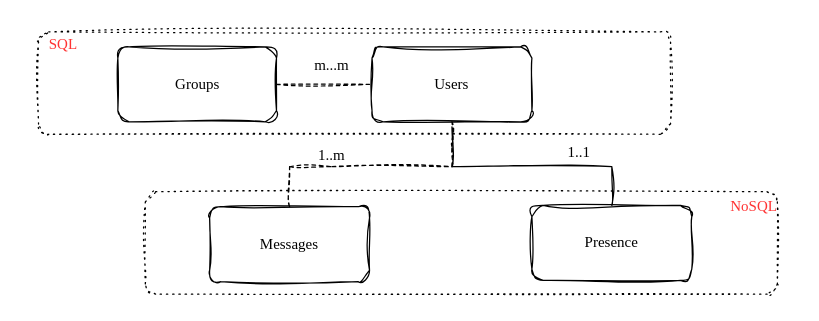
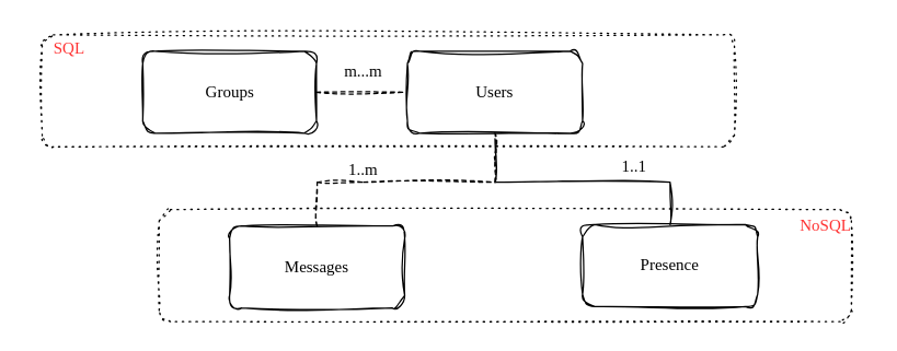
  <mxCell id="0" />
  <mxCell id="1" parent="0" />
  <mxCell id="2" value="" style="group" vertex="1" connectable="0" parent="1"><mxGeometry x="20" y="20" width="613" height="215" as="geometry" /></mxCell>
  <mxCell id="3" value="&lt;font face=&quot;Comic Sans MS&quot;&gt;Users&lt;/font&gt;" style="rounded=1;whiteSpace=wrap;html=1;sketch=1;curveFitting=1;jiggle=2;" vertex="1" parent="2"><mxGeometry x="277" y="17" width="128" height="60" as="geometry" /></mxCell>
- <mxCell id="4" value="&lt;div&gt;&lt;font face=&quot;Comic Sans MS&quot;&gt;Groups&lt;/font&gt;&lt;/div&gt;" style="rounded=1;whiteSpace=wrap;html=1;sketch=1;curveFitting=1;jiggle=2;" vertex="1" parent="2"><mxGeometry x="73.5" y="17" width="127" height="60" as="geometry" /></mxCell>
+ <mxCell id="4" value="&lt;div&gt;&lt;font face=&quot;Comic Sans MS&quot;&gt;Groups&lt;/font&gt;&lt;/div&gt;" style="rounded=1;whiteSpace=wrap;html=1;sketch=1;curveFitting=1;jiggle=2;" vertex="1" parent="2"><mxGeometry x="83.5" y="17" width="127" height="60" as="geometry" /></mxCell>
  <mxCell id="5" value="&lt;font face=&quot;Comic Sans MS&quot;&gt;Messages&lt;/font&gt;" style="rounded=1;whiteSpace=wrap;html=1;sketch=1;curveFitting=1;jiggle=2;" vertex="1" parent="2"><mxGeometry x="147" y="145" width="128" height="60" as="geometry" /></mxCell>
  <mxCell id="6" value="&lt;font face=&quot;Comic Sans MS&quot;&gt;Presence&lt;/font&gt;" style="rounded=1;whiteSpace=wrap;html=1;sketch=1;curveFitting=1;jiggle=2;" vertex="1" parent="2"><mxGeometry x="405" y="144" width="128" height="60" as="geometry" /></mxCell>
  <mxCell id="7" value="&lt;font face=&quot;Comic Sans MS&quot;&gt;m...m&lt;/font&gt;" style="text;html=1;strokeColor=none;fillColor=none;align=center;verticalAlign=middle;whiteSpace=wrap;rounded=0;" vertex="1" parent="2"><mxGeometry x="215" y="17" width="60" height="30" as="geometry" /></mxCell>
  <mxCell id="8" value="" style="endArrow=none;html=1;rounded=0;entryX=0.5;entryY=1;entryDx=0;entryDy=0;exitX=0.5;exitY=0;exitDx=0;exitDy=0;sketch=1;curveFitting=1;jiggle=2;dashed=1;" edge="1" parent="2" source="5" target="3"><mxGeometry width="50" height="50" relative="1" as="geometry"><mxPoint x="325" y="211" as="sourcePoint" /><mxPoint x="375" y="161" as="targetPoint" /><Array as="points"><mxPoint x="211" y="113" /><mxPoint x="245" y="113" /><mxPoint x="341" y="113" /><mxPoint x="341" y="97" /></Array></mxGeometry></mxCell>
  <mxCell id="9" value="&lt;font face=&quot;Comic Sans MS&quot;&gt;1..m&lt;/font&gt;" style="text;html=1;strokeColor=none;fillColor=none;align=center;verticalAlign=middle;whiteSpace=wrap;rounded=0;" vertex="1" parent="2"><mxGeometry x="215" y="89" width="60" height="30" as="geometry" /></mxCell>
  <mxCell id="10" value="" style="endArrow=none;html=1;rounded=0;sketch=1;curveFitting=1;jiggle=2;exitX=0.5;exitY=0;exitDx=0;exitDy=0;" edge="1" parent="2" source="6"><mxGeometry width="50" height="50" relative="1" as="geometry"><mxPoint x="533" y="145" as="sourcePoint" /><mxPoint x="341" y="81" as="targetPoint" /><Array as="points"><mxPoint x="469" y="113" /><mxPoint x="341" y="113" /></Array></mxGeometry></mxCell>
  <mxCell id="11" value="&lt;font face=&quot;Comic Sans MS&quot;&gt;1..1&lt;/font&gt;" style="text;html=1;strokeColor=none;fillColor=none;align=center;verticalAlign=middle;whiteSpace=wrap;rounded=0;" vertex="1" parent="2"><mxGeometry x="413" y="87" width="60" height="30" as="geometry" /></mxCell>
  <mxCell id="12" value="" style="endArrow=none;html=1;rounded=0;entryX=1;entryY=1;entryDx=0;entryDy=0;exitX=1;exitY=0.5;exitDx=0;exitDy=0;sketch=1;curveFitting=1;jiggle=2;dashed=1;" edge="1" parent="2" source="4" target="7"><mxGeometry width="50" height="50" relative="1" as="geometry"><mxPoint x="197" y="131" as="sourcePoint" /><mxPoint x="247" y="81" as="targetPoint" /></mxGeometry></mxCell>
  <mxCell id="13" value="" style="rounded=1;arcSize=10;dashed=1;fillColor=none;gradientColor=none;strokeWidth=1;dashPattern=1 4;sketch=1;curveFitting=1;jiggle=2;glass=1;" vertex="1" parent="2"><mxGeometry x="10" y="5" width="506" height="82" as="geometry" /></mxCell>
  <mxCell id="14" value="" style="rounded=1;arcSize=10;dashed=1;fillColor=none;gradientColor=none;strokeWidth=1;dashPattern=1 4;sketch=1;curveFitting=1;jiggle=2;glass=1;" vertex="1" parent="2"><mxGeometry x="95.5" y="133" width="506" height="82" as="geometry" /></mxCell>
  <mxCell id="15" value="&lt;font face=&quot;Comic Sans MS&quot; color=&quot;#ff3333&quot;&gt;SQL&lt;/font&gt;" style="text;html=1;strokeColor=none;fillColor=none;align=center;verticalAlign=middle;whiteSpace=wrap;rounded=0;" vertex="1" parent="2"><mxGeometry width="60" height="30" as="geometry" /></mxCell>
  <mxCell id="16" value="&lt;font face=&quot;Comic Sans MS&quot; color=&quot;#ff3333&quot;&gt;NoSQL&lt;/font&gt;" style="text;html=1;strokeColor=none;fillColor=none;align=center;verticalAlign=middle;whiteSpace=wrap;rounded=0;" vertex="1" parent="2"><mxGeometry x="553" y="130" width="60" height="30" as="geometry" /></mxCell>
